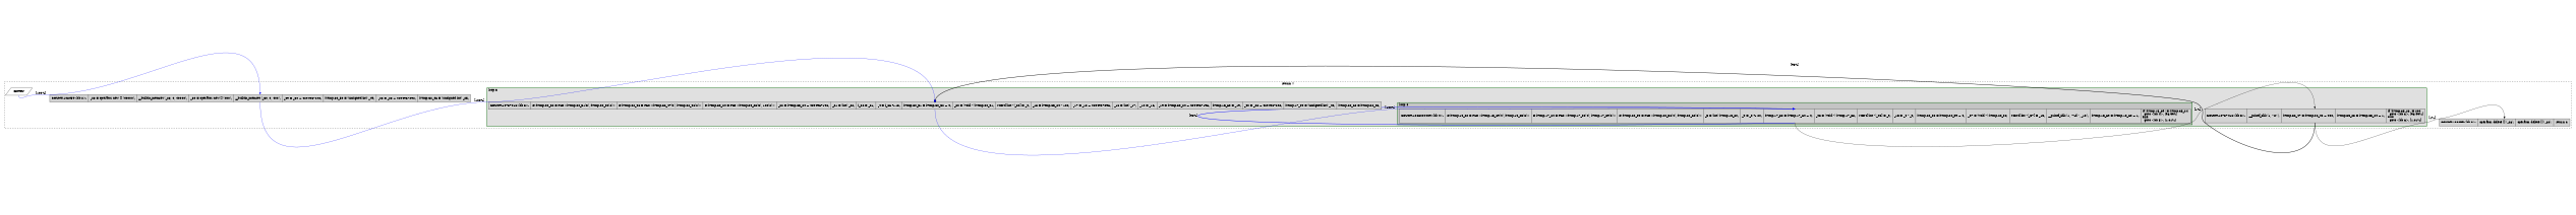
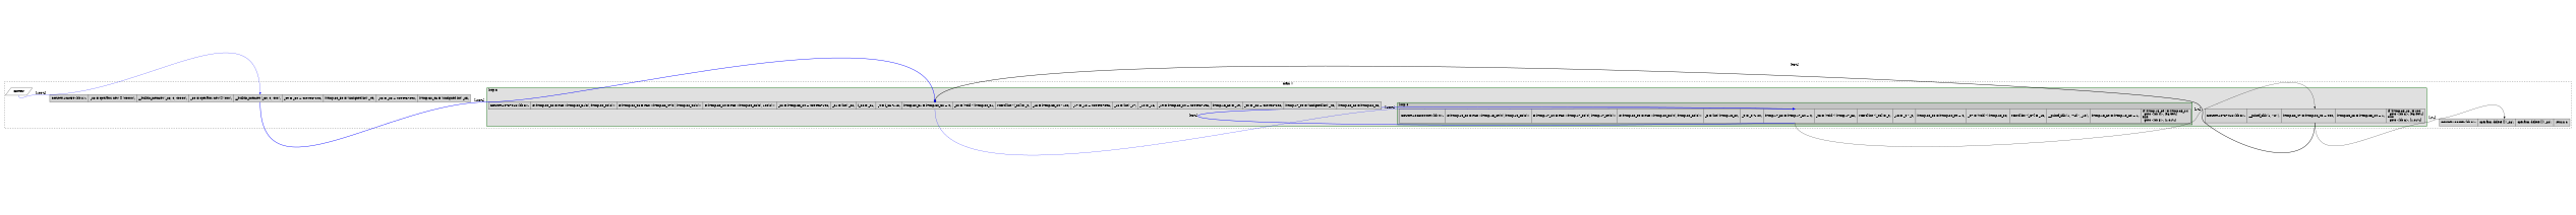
  digraph {
    rankdir=LR
    node [fillcolor=lightgrey shape=record style=filled]
    edge [arrowhead=normal color=blue constraint=true headport=n style=solid tailport=s weight=10]
    n1 [label="{COUNT:1063004409\<bb\ 4\>:\l|#\ ivtmp.15_60\ =\ PHI\ \<ivtmp.15_69(4),\ ivtmp.15_65(3)\>\l|#\ ivtmp.17_64\ =\ PHI\ \<ivtmp.17_38(4),\ ivtmp.17_39(3)\>\l|#\ ivtmp.20_59\ =\ PHI\ \<ivtmp.20_58(4),\ ivtmp.20_68(3)\>\l|_5\ =\ (int)\ ivtmp.15_60;\l|_9\ =\ _5\ %\ 20;\l|ivtmp.17_38\ =\ ivtmp.17_64\ +\ 4;\l|_43\ =\ (void\ *)\ ivtmp.17_38;\l|MEM[(int\ *)_43]\ =\ _9;\l|_15\ =\ _4\ *\ _9;\l|ivtmp.20_58\ =\ ivtmp.20_59\ +\ 4;\l|_57\ =\ (void\ *)\ ivtmp.20_58;\l|MEM[(int\ *)_57]\ =\ _15;\l|__printf_chk\ (1,\ \"%d\ \",\ _15);\l|ivtmp.15_69\ =\ ivtmp.15_60\ +\ 1;\l|if\ (ivtmp.15_69\ !=\ ivtmp.35_24)\l\ \ goto\ \<bb\ 4\>;\ [98.99%]\lelse\l\ \ goto\ \<bb\ 5\>;\ [1.01%]\l}"]
    n2 [label="{COUNT:10737416\<bb\ 3\>:\l|#\ ivtmp.30_52\ =\ PHI\ \<ivtmp.30_51(5),\ ivtmp.30_50(2)\>\l|#\ ivtmp.32_48\ =\ PHI\ \<ivtmp.32_47(5),\ ivtmp.32_46(2)\>\l|#\ ivtmp.35_24\ =\ PHI\ \<ivtmp.35_23(5),\ 100(2)\>\l|_22\ =\ ivtmp.35_24\ +\ 4294967196;\l|_21\ =\ (int)\ _22;\l|i_66\ =\ _21;\l|_4\ =\ i_66\ %\ 13;\l|ivtmp.30_51\ =\ ivtmp.30_52\ +\ 4;\l|_20\ =\ (void\ *)\ ivtmp.30_51;\l|MEM[(int\ *)_20]\ =\ _4;\l|_18\ =\ ivtmp.35_24\ *\ 100;\l|_17\ =\ _18\ +\ 4294957296;\l|_16\ =\ (int)\ _17;\l|_10\ =\ _16;\l|_19\ =\ ivtmp.35_24\ +\ 4294967196;\l|ivtmp.15_65\ =\ _19;\l|_40\ =\ _28\ +\ 4294967292;\l|ivtmp.17_39\ =\ (unsigned\ int)\ _40;\l|ivtmp.20_68\ =\ ivtmp.32_48;\l}"]
    n3 [label="{COUNT:10737416\<bb\ 5\>:\l|__printf_chk\ (1,\ \"\\n\");\l|ivtmp.32_47\ =\ ivtmp.32_48\ +\ 400;\l|ivtmp.35_23\ =\ ivtmp.35_24\ +\ 1;\l|if\ (ivtmp.35_23\ !=\ 200)\l\ \ goto\ \<bb\ 3\>;\ [98.99%]\lelse\l\ \ goto\ \<bb\ 6\>;\ [1.01%]\l}"]
    n4 [label="{COUNT:108459\<bb\ 6\>:\l|operator\ delete\ []\ (_28);\l|operator\ delete\ []\ (_30);\l|return\ 0;\l}"]
    n5 [fillcolor=white label=ENTRY shape=parallelogram]
    n6 [label="{COUNT:108459\<bb\ 2\>:\l|_28\ =\ operator\ new\ []\ (40000);\l|__builtin_memset\ (_28,\ 0,\ 40000);\l|_30\ =\ operator\ new\ []\ (400);\l|__builtin_memset\ (_30,\ 0,\ 400);\l|_49\ =\ _30\ +\ 4294967292;\l|ivtmp.30_50\ =\ (unsigned\ int)\ _49;\l|_25\ =\ _28\ +\ 4294967292;\l|ivtmp.32_46\ =\ (unsigned\ int)\ _25;\l}"]
    subgraph cluster_1 {
      color=black
-     label="return ()"
+     label="main ()"
      style=dashed
      n4
      n5
      n6
      subgraph cluster_2 {
        color=darkgreen
        fillcolor=grey88
        label="loop 3"
        labeljust=l
        penwidth=2
        style=filled
        n2
        n3
        subgraph cluster_3 {
          color=darkgreen
          fillcolor=grey77
          label="loop 4"
          labeljust=l
          penwidth=2
          style=filled
          n1
        }
      }
    }
    n1 -> n1 [constraint=false label="[98%]" style=bold]
    n1 -> n3 [color=black label="[1%]"]
    n2 -> n1 [label="[100%]" weight=100]
    n3 -> n2 [arrowhead=box color=black constraint=false label="[98%]" style=bold]
    n3 -> n4 [color=black label="[1%]"]
    n5 -> n6 [label="[100%]" weight=100]
-   n6 -> n2 [arrowhead=box label="[100%]" weight=100]
+   n6 -> n2 [arrowhead=box label="[100%]" style=bold weight=100]
  }
